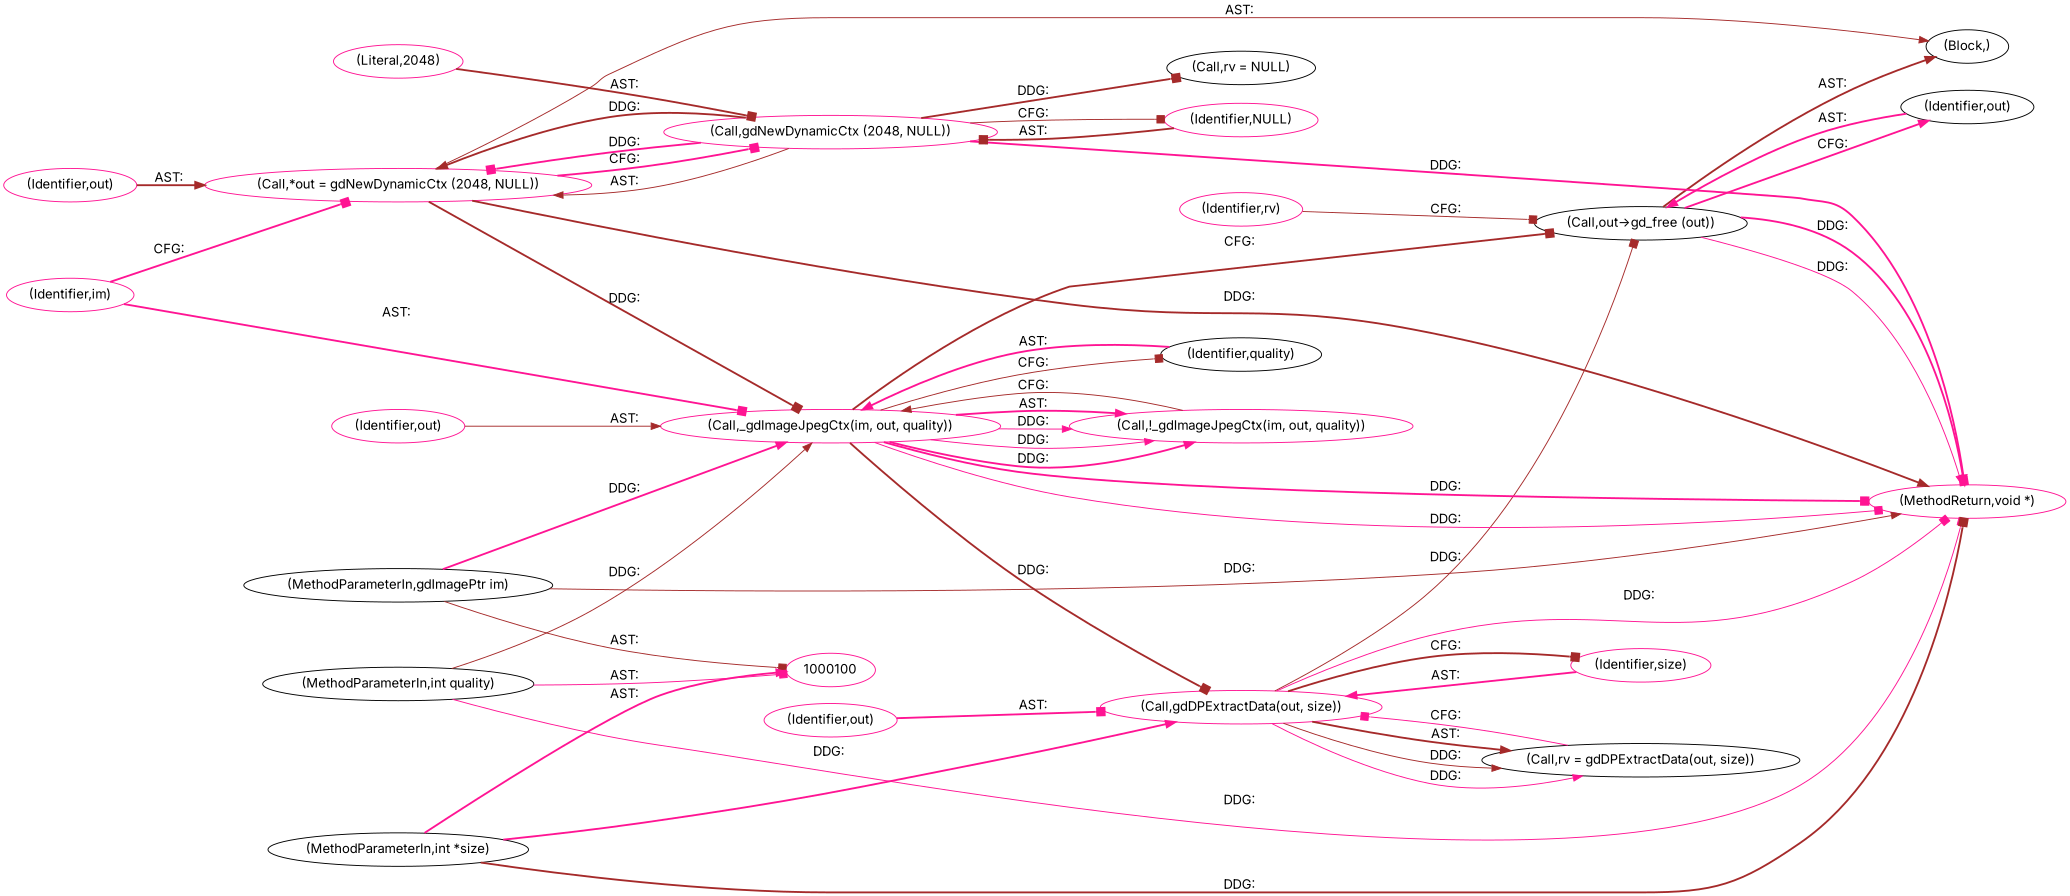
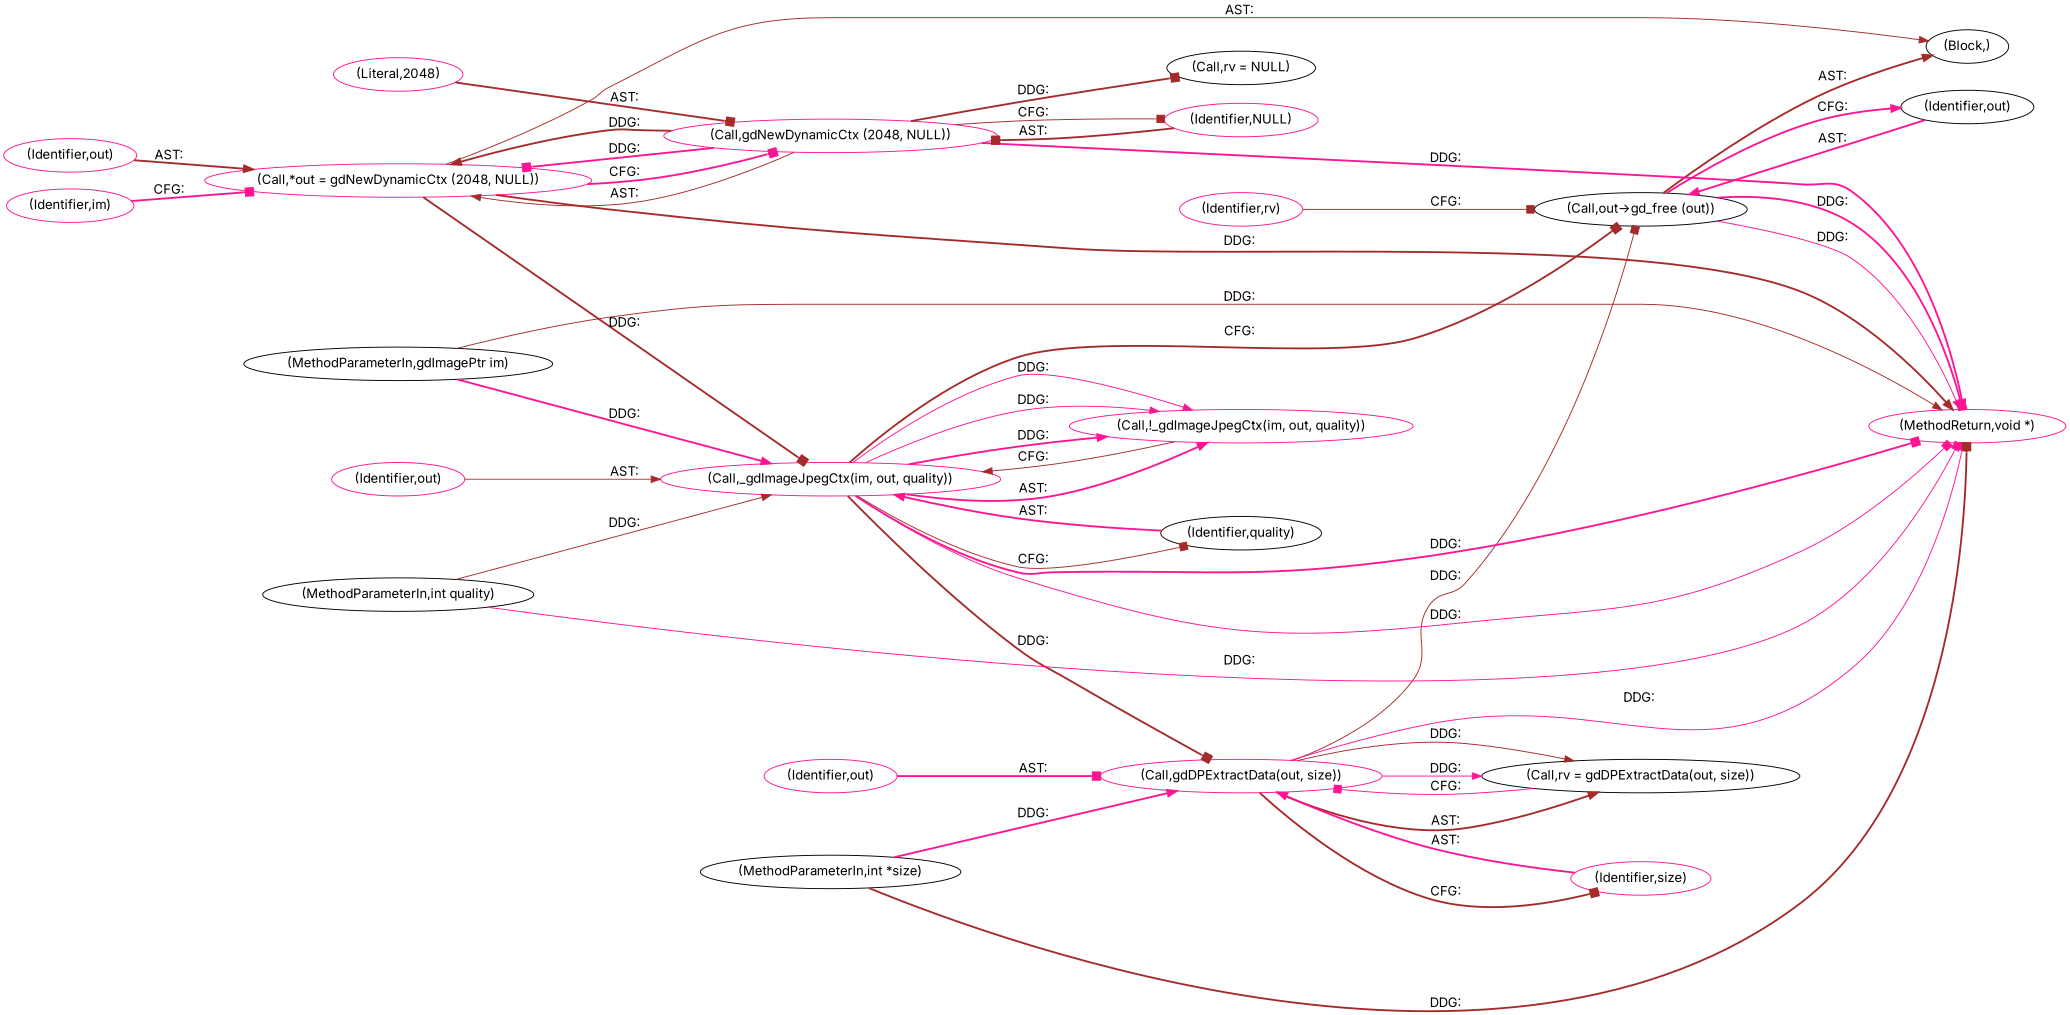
  digraph {
    fontname=Inter
    rankdir=LR
    node [color=deeppink fontname=Inter]
    edge [arrowhead=normal color=deeppink fontname=Inter style=bold]
    n1 [color=black label="(Call,out->gd_free (out))"]
    n2 [label="(MethodReturn,void *)"]
    n3 [color=black label="(Block,)"]
    n4 [color=black label="(Identifier,out)"]
    n5 [label="(Call,gdDPExtractData(out, size))"]
    n6 [color=black label="(Call,rv = gdDPExtractData(out, size))"]
    n7 [label="(Identifier,size)"]
    n8 [label="(Call,_gdImageJpegCtx(im, out, quality))"]
    n9 [color=black label="(Identifier,quality)"]
    n10 [label="(Call,!_gdImageJpegCtx(im, out, quality))"]
    n11 [color=black label="(MethodParameterIn,gdImagePtr im)"]
-   1000100
    n13 [label="(Call,*out = gdNewDynamicCtx (2048, NULL))"]
    n14 [label="(Call,gdNewDynamicCtx (2048, NULL))"]
    n15 [label="(Identifier,NULL)"]
    n16 [color=black label="(Call,rv = NULL)"]
    n17 [color=black label="(MethodParameterIn,int quality)"]
    n18 [color=black label="(MethodParameterIn,int *size)"]
    n19 [label="(Literal,2048)"]
    n20 [label="(Identifier,out)"]
    n21 [label="(Identifier,im)"]
    n22 [label="(Identifier,out)"]
    n23 [label="(Identifier,rv)"]
    n24 [label="(Identifier,out)"]
    n1 -> n2 [arrowhead=box label="DDG: "]
    n1 -> n2 [label="DDG: " style=solid]
    n1 -> n3 [color=brown label="AST: "]
    n1 -> n4 [label="CFG: "]
    n4 -> n1 [label="AST: "]
    n5 -> n1 [arrowhead=box color=brown label="DDG: " style=solid]
    n5 -> n2 [arrowhead=box label="DDG: " style=solid]
    n5 -> n6 [color=brown label="AST: "]
    n5 -> n6 [color=brown label="DDG: " style=solid]
    n5 -> n6 [label="DDG: " style=solid]
    n5 -> n7 [arrowhead=box color=brown label="CFG: "]
    n6 -> n5 [arrowhead=box label="CFG: " style=solid]
    n7 -> n5 [label="AST: "]
    n8 -> n1 [arrowhead=box color=brown label="CFG: "]
    n8 -> n2 [arrowhead=box label="DDG: "]
    n8 -> n2 [arrowhead=box label="DDG: " style=solid]
    n8 -> n5 [arrowhead=box color=brown label="DDG: "]
    n8 -> n9 [arrowhead=box color=brown label="CFG: " style=solid]
    n8 -> n10 [label="AST: "]
    n8 -> n10 [label="DDG: " style=solid]
    n8 -> n10 [label="DDG: " style=solid]
    n8 -> n10 [label="DDG: "]
    n9 -> n8 [label="AST: "]
    n10 -> n8 [color=brown label="CFG: " style=solid]
    n11 -> n2 [color=brown label="DDG: " style=solid]
    n11 -> n8 [label="DDG: "]
-   n11 -> 1000100 [arrowhead=box color=brown label="AST: " style=solid]
    n13 -> n2 [color=brown label="DDG: "]
    n13 -> n3 [color=brown label="AST: " style=solid]
    n13 -> n8 [arrowhead=box color=brown label="DDG: "]
    n13 -> n14 [arrowhead=box label="CFG: "]
    n14 -> n2 [label="DDG: "]
    n14 -> n13 [color=brown label="AST: " style=solid]
    n14 -> n13 [color=brown label="DDG: "]
    n14 -> n13 [arrowhead=box label="DDG: "]
    n14 -> n15 [arrowhead=box color=brown label="CFG: " style=solid]
    n14 -> n16 [arrowhead=box color=brown label="DDG: "]
    n15 -> n14 [arrowhead=box color=brown label="AST: "]
    n17 -> n2 [arrowhead=box label="DDG: " style=solid]
    n17 -> n8 [color=brown label="DDG: " style=solid]
-   n17 -> 1000100 [arrowhead=box label="AST: " style=solid]
    n18 -> n2 [arrowhead=box color=brown label="DDG: "]
    n18 -> n5 [label="DDG: "]
-   n18 -> 1000100 [label="AST: "]
    n19 -> n14 [arrowhead=box color=brown label="AST: "]
    n20 -> n13 [color=brown label="AST: "]
-   n21 -> n8 [arrowhead=box label="AST: "]
    n21 -> n13 [arrowhead=box label="CFG: "]
    n22 -> n5 [arrowhead=box label="AST: "]
    n23 -> n1 [arrowhead=box color=brown label="CFG: " style=solid]
    n24 -> n8 [color=brown label="AST: " style=solid]
  }
